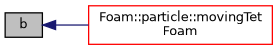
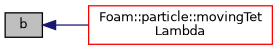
  digraph {
    rankdir=LR
    node [fontname=Helvetica fontsize=10 shape=record]
    n1 [color=black fillcolor=grey75 fontcolor=black height=0.2 label=b style=filled width=0.4]
-   n2 [color=red height=0.2 label="Foam::particle::movingTet\lFoam" width=0.4]
+   n2 [color=red height=0.2 label="Foam::particle::movingTet\lLambda" width=0.4]
    n1 -> n2 [color=midnightblue dir=back fontname=Helvetica fontsize=10 labelfontname=Helvetica labelfontsize=10 style=solid]
  }
